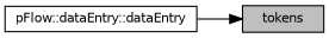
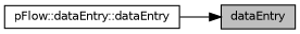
  digraph {
    rankdir=RL
    node [color=black fontname=Helvetica fontsize=10 shape=record style=filled]
-   n1 [fillcolor=grey75 fontcolor=black height=0.2 label=tokens width=0.4]
+   n1 [fillcolor=grey75 fontcolor=black height=0.2 label=dataEntry width=0.4]
    n2 [fillcolor=white height=0.2 label="pFlow::dataEntry::dataEntry" width=0.4]
    n1 -> n2 [color=black dir=back fontname=Helvetica fontsize=10 labelfontname=Helvetica labelfontsize=10 style=solid]
  }
